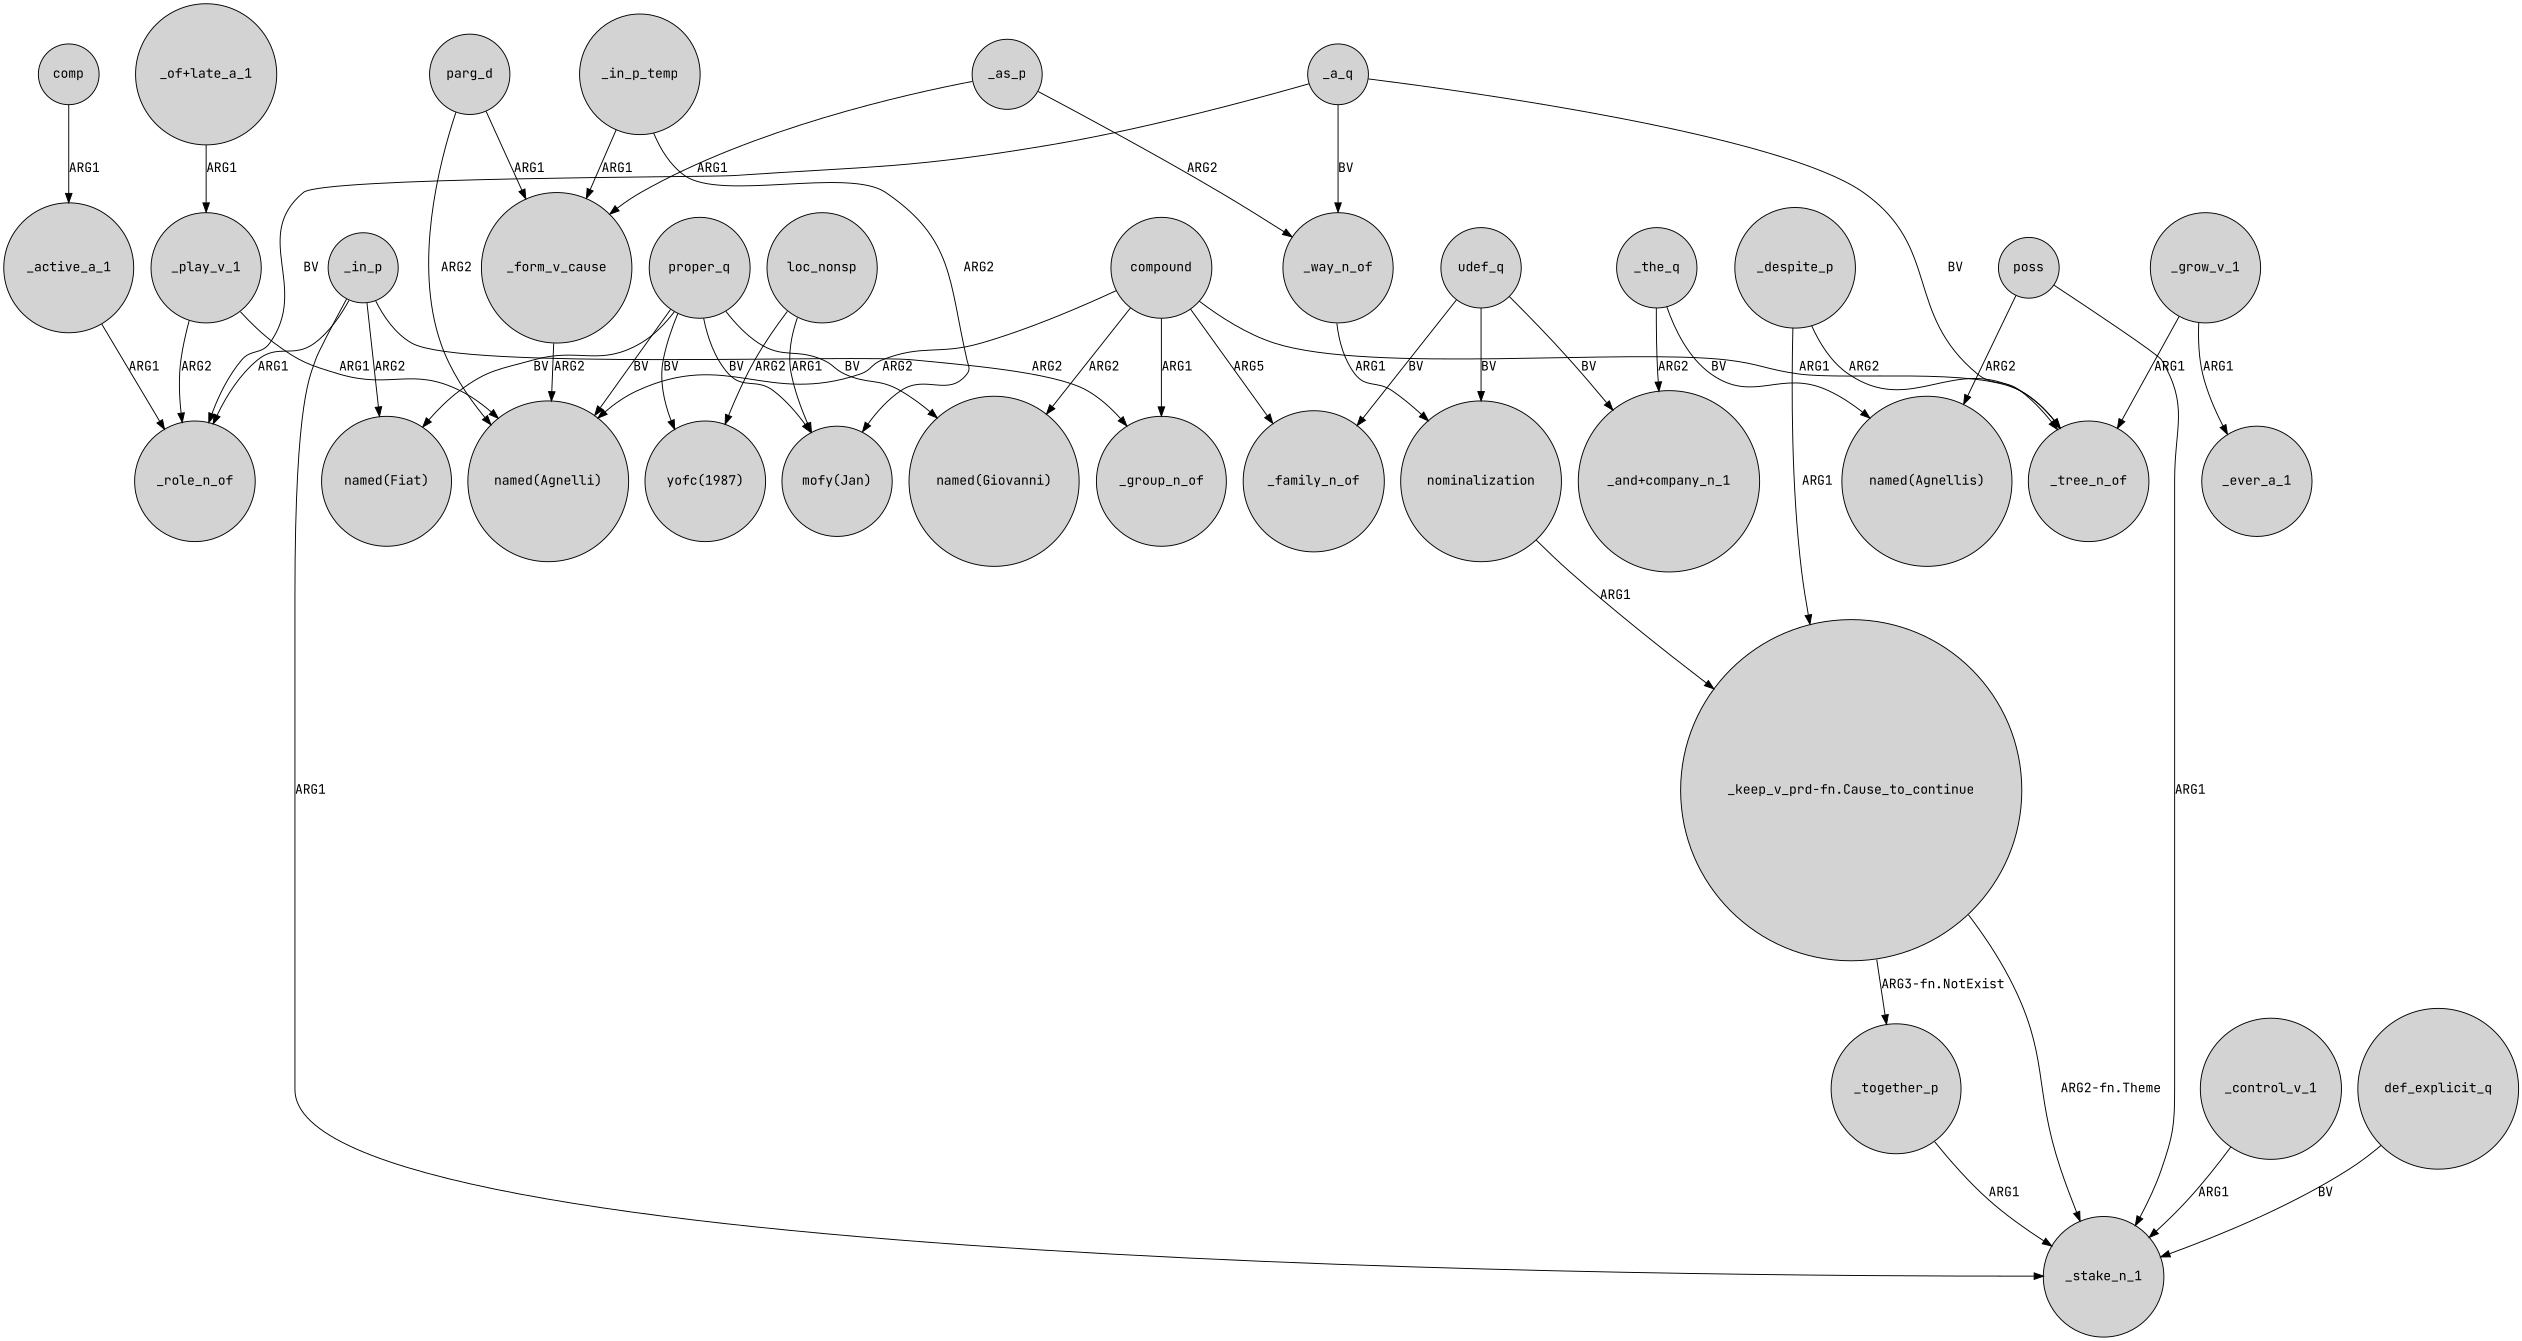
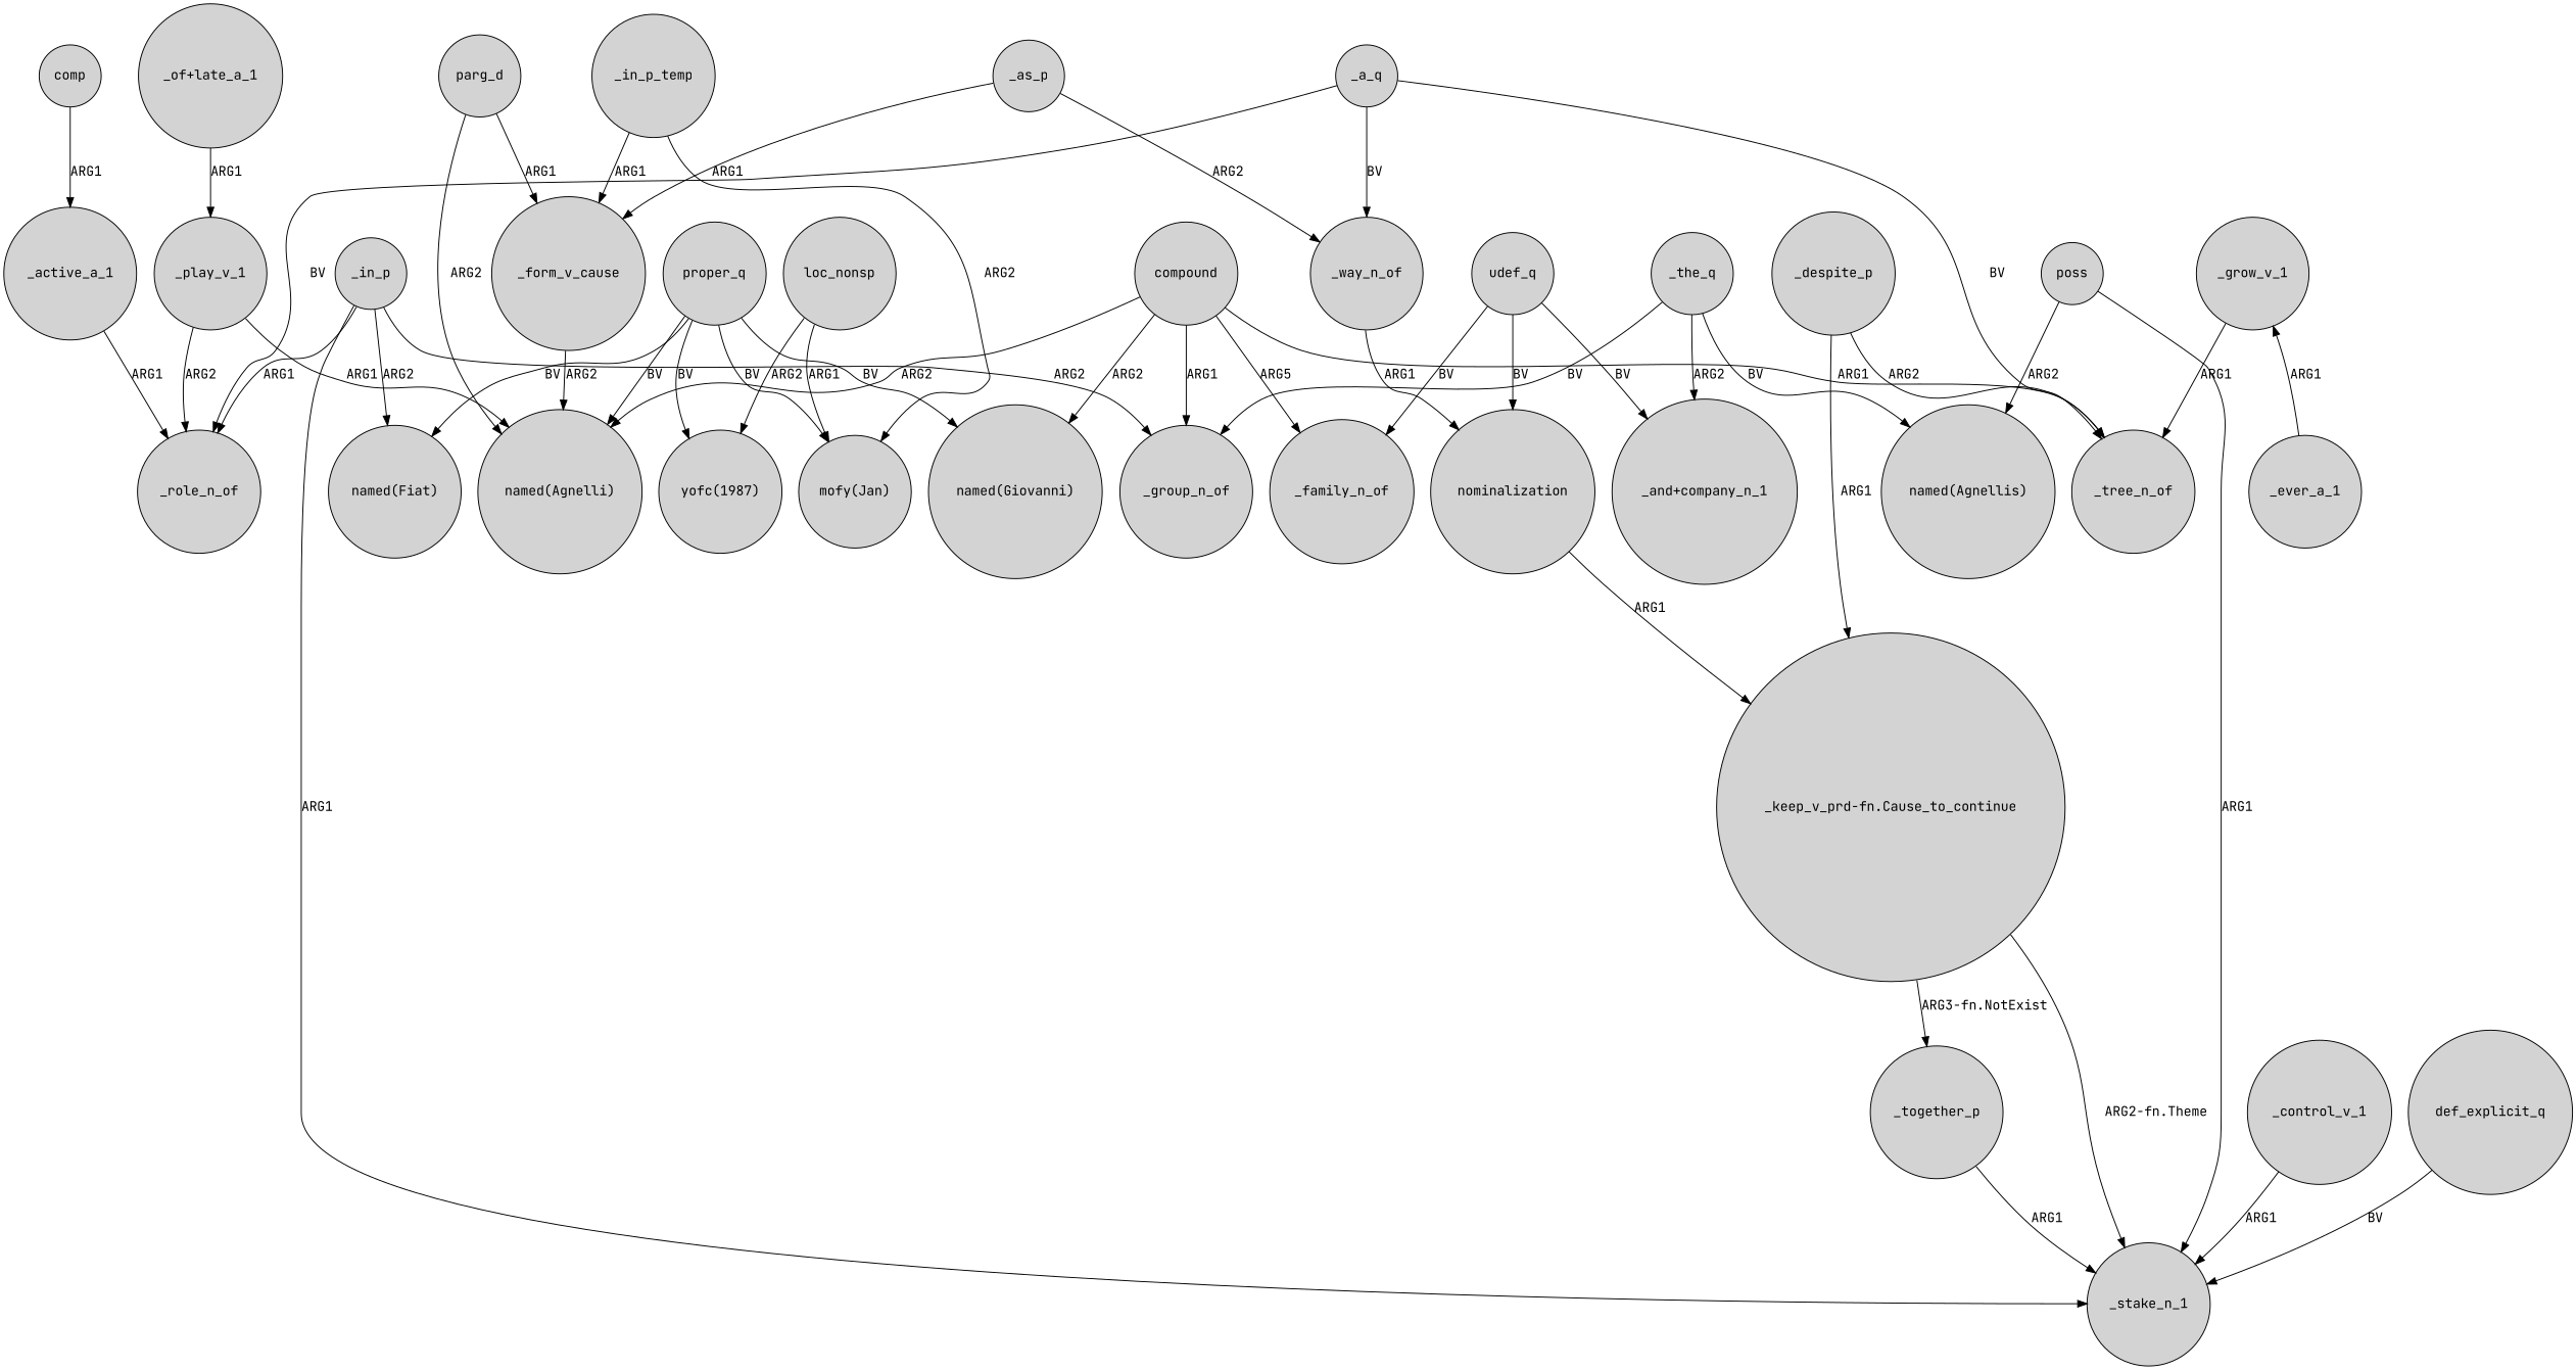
  digraph {
    fontname="JetBrains Mono"
    node [fontname="JetBrains Mono" shape=circle style=filled]
    edge [fontname="JetBrains Mono"]
    _together_p
    _stake_n_1
    _active_a_1
    _role_n_of
    parg_d
    _form_v_cause
    "named(Agnelli)"
    _in_p
    _group_n_of
    "named(Fiat)"
    _in_p_temp
    "mofy(Jan)"
    _a_q
    _tree_n_of
    _way_n_of
    nominalization
    compound
    "named(Giovanni)"
    _family_n_of
    _play_v_1
    _grow_v_1
    _control_v_1
    "_of+late_a_1"
    _the_q
    "_and+company_n_1"
    "named(Agnellis)"
    _despite_p
    "_keep_v_prd-fn.Cause_to_continue"
    proper_q
    "yofc(1987)"
    poss
    _ever_a_1
    udef_q
    _as_p
    comp
    loc_nonsp
    def_explicit_q
    _together_p -> _stake_n_1 [label=ARG1]
    _active_a_1 -> _role_n_of [label=ARG1]
    parg_d -> _form_v_cause [label=ARG1]
    parg_d -> "named(Agnelli)" [label=ARG2]
    _form_v_cause -> "named(Agnelli)" [label=ARG2]
    _in_p -> _stake_n_1 [label=ARG1]
    _in_p -> _role_n_of [label=ARG1]
    _in_p -> _group_n_of [label=ARG2]
    _in_p -> "named(Fiat)" [label=ARG2]
    _in_p_temp -> _form_v_cause [label=ARG1]
    _in_p_temp -> "mofy(Jan)" [label=ARG2]
    _a_q -> _role_n_of [label=BV]
    _a_q -> _tree_n_of [label=BV]
    _a_q -> _way_n_of [label=BV]
    _way_n_of -> nominalization [label=ARG1]
    nominalization -> "_keep_v_prd-fn.Cause_to_continue" [label=ARG1]
    compound -> "named(Agnelli)" [label=ARG2]
    compound -> _group_n_of [label=ARG1]
    compound -> _tree_n_of [label=ARG1]
    compound -> "named(Giovanni)" [label=ARG2]
    compound -> _family_n_of [label=ARG5]
    _play_v_1 -> _role_n_of [label=ARG2]
    _play_v_1 -> "named(Agnelli)" [label=ARG1]
    _grow_v_1 -> _tree_n_of [label=ARG1]
    _control_v_1 -> _stake_n_1 [label=ARG1]
    "_of+late_a_1" -> _play_v_1 [label=ARG1]
+   _the_q -> _group_n_of [label=BV]
    _the_q -> "_and+company_n_1" [label=ARG2]
    _the_q -> "named(Agnellis)" [label=BV]
    _despite_p -> _tree_n_of [label=ARG2]
    _despite_p -> "_keep_v_prd-fn.Cause_to_continue" [label=ARG1]
    "_keep_v_prd-fn.Cause_to_continue" -> _together_p [label="ARG3-fn.NotExist"]
    "_keep_v_prd-fn.Cause_to_continue" -> _stake_n_1 [label="ARG2-fn.Theme"]
    proper_q -> "named(Agnelli)" [label=BV]
    proper_q -> "named(Fiat)" [label=BV]
    proper_q -> "mofy(Jan)" [label=BV]
    proper_q -> "named(Giovanni)" [label=BV]
    proper_q -> "yofc(1987)" [label=BV]
    poss -> _stake_n_1 [label=ARG1]
    poss -> "named(Agnellis)" [label=ARG2]
-   _grow_v_1 -> _ever_a_1 [label=ARG1]
+   _ever_a_1 -> _grow_v_1 [label=ARG1]
    udef_q -> nominalization [label=BV]
    udef_q -> _family_n_of [label=BV]
    udef_q -> "_and+company_n_1" [label=BV]
    _as_p -> _form_v_cause [label=ARG1]
    _as_p -> _way_n_of [label=ARG2]
    comp -> _active_a_1 [label=ARG1]
    loc_nonsp -> "mofy(Jan)" [label=ARG1]
    loc_nonsp -> "yofc(1987)" [label=ARG2]
    def_explicit_q -> _stake_n_1 [label=BV]
  }
